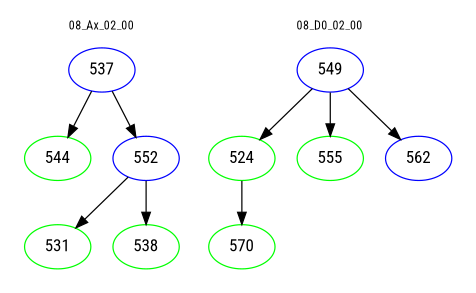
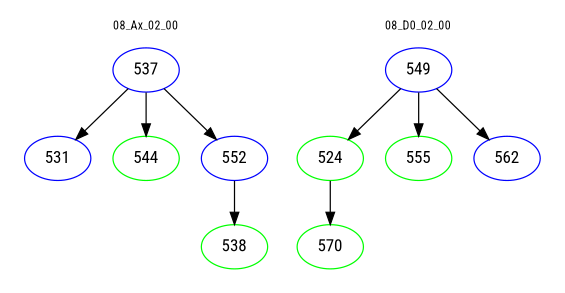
  digraph {
    fontname="Roboto Condensed"
    node [color=green fontname="Roboto Condensed"]
    edge [color=black fontname="Roboto Condensed"]
    n1 [color=blue label=537]
-   n2 [label=531]
+   n2 [color=blue label=531]
    n3 [label=544]
    n4 [color=blue label=552]
    n5 [label=538]
    n6 [color=blue label=549]
    n7 [label=524]
    n8 [label=555]
    n9 [color=blue label=562]
    n10 [label=570]
    subgraph cluster_1 {
      color=white
      fontsize=10
      label="08_Ax_02_00"
      n1
      n2
      n3
      n4
      n5
    }
    subgraph cluster_2 {
      color=white
      fontsize=10
      label="08_D0_02_00"
      n6
      n7
      n8
      n9
      n10
    }
-   n4 -> n2
+   n1 -> n2
    n1 -> n3
    n1 -> n4
    n4 -> n5
    n6 -> n7
    n6 -> n8
    n6 -> n9
    n7 -> n10
  }
